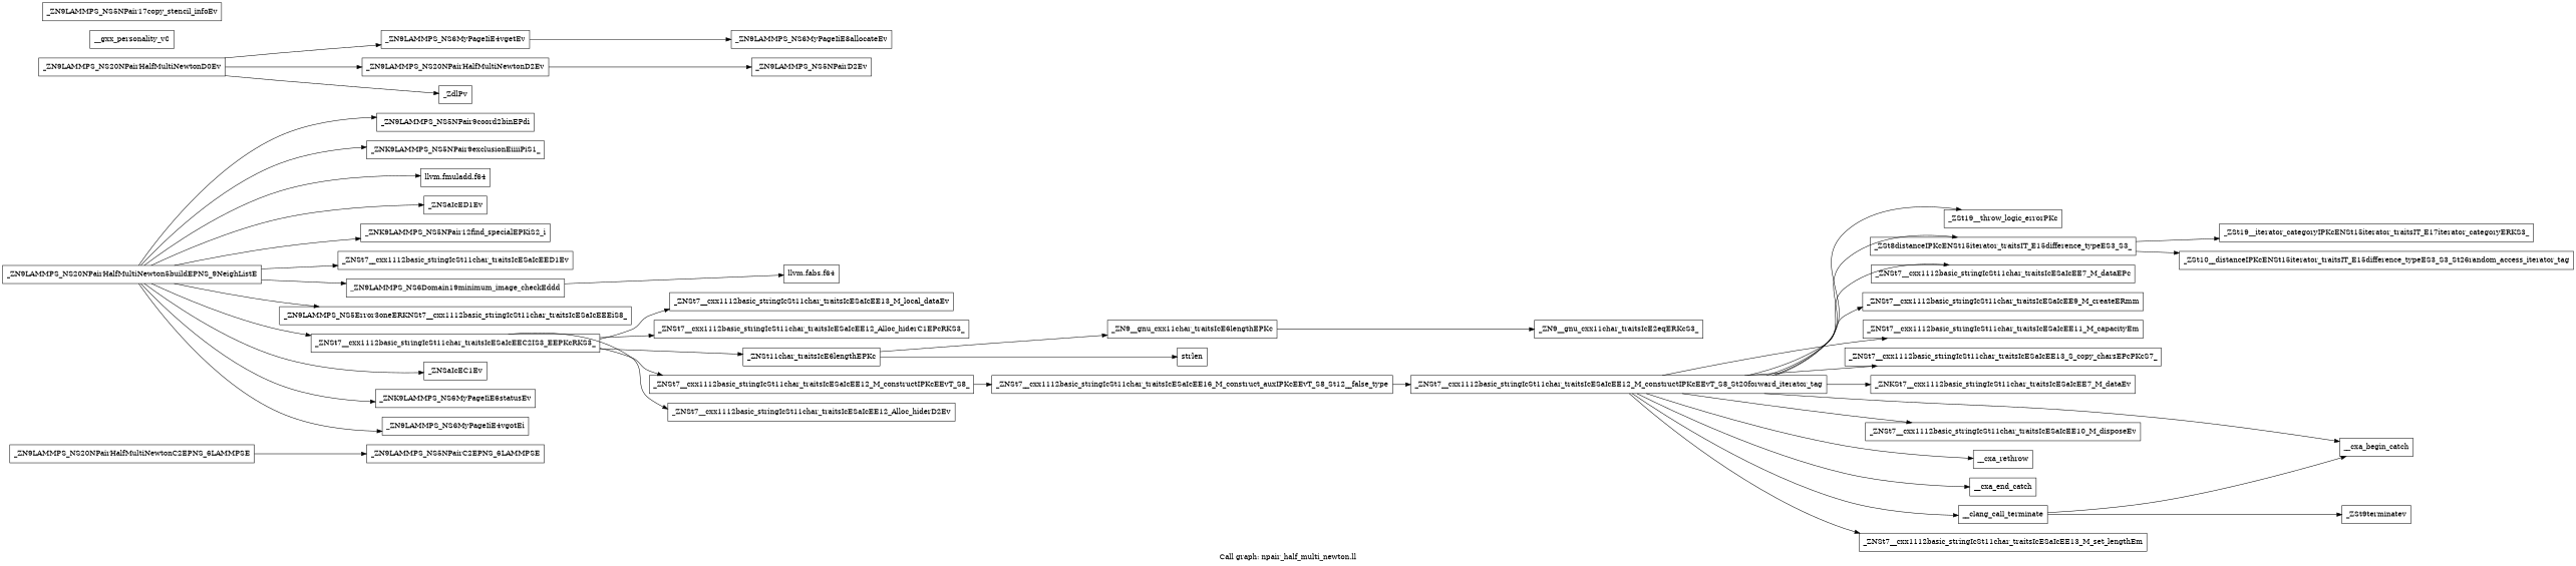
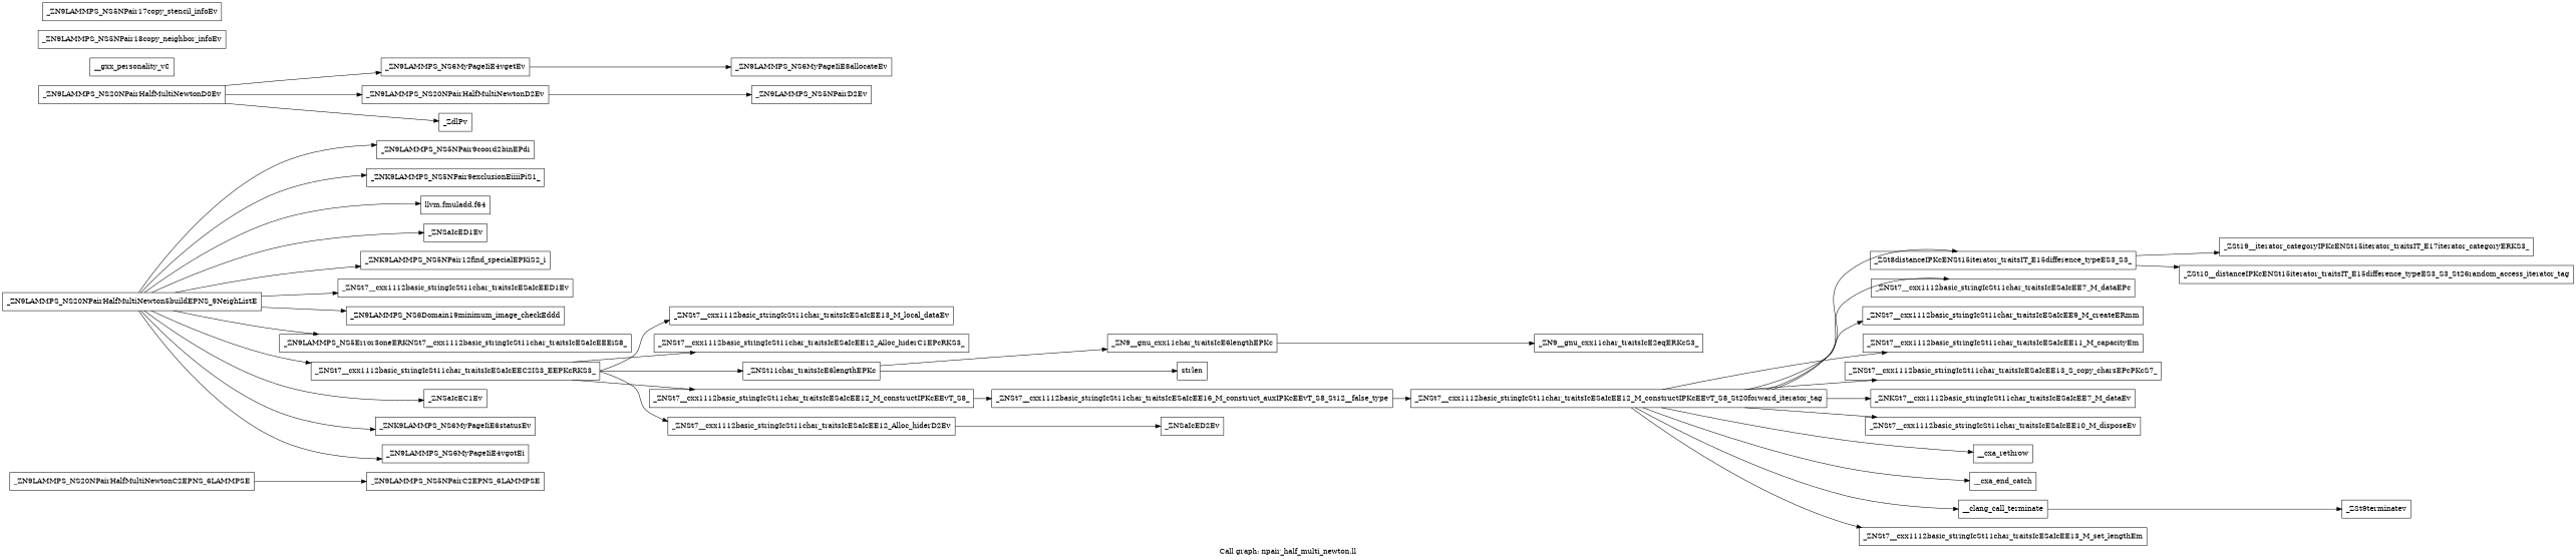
  digraph {
    label="Call graph: npair_half_multi_newton.ll"
    rankdir=LR
    node [shape=record]
    n1 [label="{_ZN9LAMMPS_NS20NPairHalfMultiNewtonC2EPNS_6LAMMPSE}"]
    n2 [label="{_ZN9LAMMPS_NS5NPairC2EPNS_6LAMMPSE}"]
    n3 [label="{_ZN9LAMMPS_NS20NPairHalfMultiNewton5buildEPNS_9NeighListE}"]
    n4 [label="{_ZN9LAMMPS_NS5NPair9coord2binEPdi}"]
    n5 [label="{_ZNK9LAMMPS_NS5NPair9exclusionEiiiiPiS1_}"]
    n6 [label="{llvm.fmuladd.f64}"]
    n7 [label="{_ZNSaIcED1Ev}"]
    n8 [label="{_ZNK9LAMMPS_NS5NPair12find_specialEPKiS2_i}"]
    n9 [label="{_ZNSt7__cxx1112basic_stringIcSt11char_traitsIcESaIcEED1Ev}"]
    n10 [label="{_ZN9LAMMPS_NS6Domain19minimum_image_checkEddd}"]
    n11 [label="{_ZN9LAMMPS_NS5Error3oneERKNSt7__cxx1112basic_stringIcSt11char_traitsIcESaIcEEEiS8_}"]
    n12 [label="{_ZNSt7__cxx1112basic_stringIcSt11char_traitsIcESaIcEEC2IS3_EEPKcRKS3_}"]
    n13 [label="{_ZNSaIcEC1Ev}"]
    n14 [label="{_ZNK9LAMMPS_NS6MyPageIiE6statusEv}"]
    n15 [label="{_ZN9LAMMPS_NS6MyPageIiE4vgotEi}"]
    n16 [label="{_ZN9LAMMPS_NS6MyPageIiE4vgetEv}"]
    n17 [label="{_ZN9LAMMPS_NS6MyPageIiE8allocateEv}"]
-   n18 [label="{llvm.fabs.f64}"]
    n19 [label="{_ZNSt7__cxx1112basic_stringIcSt11char_traitsIcESaIcEE13_M_local_dataEv}"]
    n20 [label="{_ZNSt7__cxx1112basic_stringIcSt11char_traitsIcESaIcEE12_Alloc_hiderC1EPcRKS3_}"]
    n21 [label="{_ZNSt11char_traitsIcE6lengthEPKc}"]
    n22 [label="{_ZNSt7__cxx1112basic_stringIcSt11char_traitsIcESaIcEE12_M_constructIPKcEEvT_S8_}"]
    n23 [label="{_ZNSt7__cxx1112basic_stringIcSt11char_traitsIcESaIcEE12_Alloc_hiderD2Ev}"]
    n24 [label="{_ZN9__gnu_cxx11char_traitsIcE6lengthEPKc}"]
    n25 [label="{strlen}"]
    n26 [label="{_ZNSt7__cxx1112basic_stringIcSt11char_traitsIcESaIcEE16_M_construct_auxIPKcEEvT_S8_St12__false_type}"]
-   n28 [label="{_ZSt19__throw_logic_errorPKc}"]
+   n27 [label="{_ZNSaIcED2Ev}"]
    n29 [label="{_ZSt8distanceIPKcENSt15iterator_traitsIT_E15difference_typeES3_S3_}"]
    n30 [label="{_ZSt19__iterator_categoryIPKcENSt15iterator_traitsIT_E17iterator_categoryERKS3_}"]
    n31 [label="{_ZSt10__distanceIPKcENSt15iterator_traitsIT_E15difference_typeES3_S3_St26random_access_iterator_tag}"]
    n32 [label="{_ZNSt7__cxx1112basic_stringIcSt11char_traitsIcESaIcEE7_M_dataEPc}"]
    n33 [label="{_ZNSt7__cxx1112basic_stringIcSt11char_traitsIcESaIcEE9_M_createERmm}"]
    n34 [label="{_ZNSt7__cxx1112basic_stringIcSt11char_traitsIcESaIcEE11_M_capacityEm}"]
    n35 [label="{_ZNSt7__cxx1112basic_stringIcSt11char_traitsIcESaIcEE13_S_copy_charsEPcPKcS7_}"]
    n36 [label="{_ZNKSt7__cxx1112basic_stringIcSt11char_traitsIcESaIcEE7_M_dataEv}"]
-   n37 [label="{__cxa_begin_catch}"]
    n38 [label="{_ZNSt7__cxx1112basic_stringIcSt11char_traitsIcESaIcEE10_M_disposeEv}"]
    n39 [label="{__cxa_rethrow}"]
    n40 [label="{__cxa_end_catch}"]
    n41 [label="{__clang_call_terminate}"]
    n42 [label="{_ZSt9terminatev}"]
    n43 [label="{_ZNSt7__cxx1112basic_stringIcSt11char_traitsIcESaIcEE13_M_set_lengthEm}"]
    n44 [label="{_ZN9__gnu_cxx11char_traitsIcE2eqERKcS3_}"]
    n45 [label="{_ZNSt7__cxx1112basic_stringIcSt11char_traitsIcESaIcEE12_M_constructIPKcEEvT_S8_St20forward_iterator_tag}"]
    n46 [label="{__gxx_personality_v0}"]
    n47 [label="{_ZN9LAMMPS_NS20NPairHalfMultiNewtonD2Ev}"]
    n48 [label="{_ZN9LAMMPS_NS5NPairD2Ev}"]
    n49 [label="{_ZN9LAMMPS_NS20NPairHalfMultiNewtonD0Ev}"]
    n50 [label="{_ZdlPv}"]
+   n51 [label="{_ZN9LAMMPS_NS5NPair18copy_neighbor_infoEv}"]
    n52 [label="{_ZN9LAMMPS_NS5NPair17copy_stencil_infoEv}"]
    n1 -> n2
    n3 -> n4
    n3 -> n5
    n3 -> n6
    n3 -> n7
    n3 -> n8
    n3 -> n9
    n3 -> n10
    n3 -> n11
    n3 -> n12
    n3 -> n13
    n3 -> n14
    n3 -> n15
-   n10 -> n18
    n12 -> n19
    n12 -> n20
    n12 -> n21
    n12 -> n22
    n12 -> n23
    n16 -> n17
    n21 -> n24
    n21 -> n25
    n22 -> n26
+   n23 -> n27
    n24 -> n44
    n26 -> n45
    n29 -> n30
    n29 -> n31
-   n41 -> n37
    n41 -> n42
-   n45 -> n28
    n45 -> n29
    n45 -> n32
    n45 -> n33
    n45 -> n34
    n45 -> n35
    n45 -> n36
-   n45 -> n37
    n45 -> n38
    n45 -> n39
    n45 -> n40
    n45 -> n41
    n45 -> n43
    n47 -> n48
    n49 -> n16
    n49 -> n47
    n49 -> n50
  }
